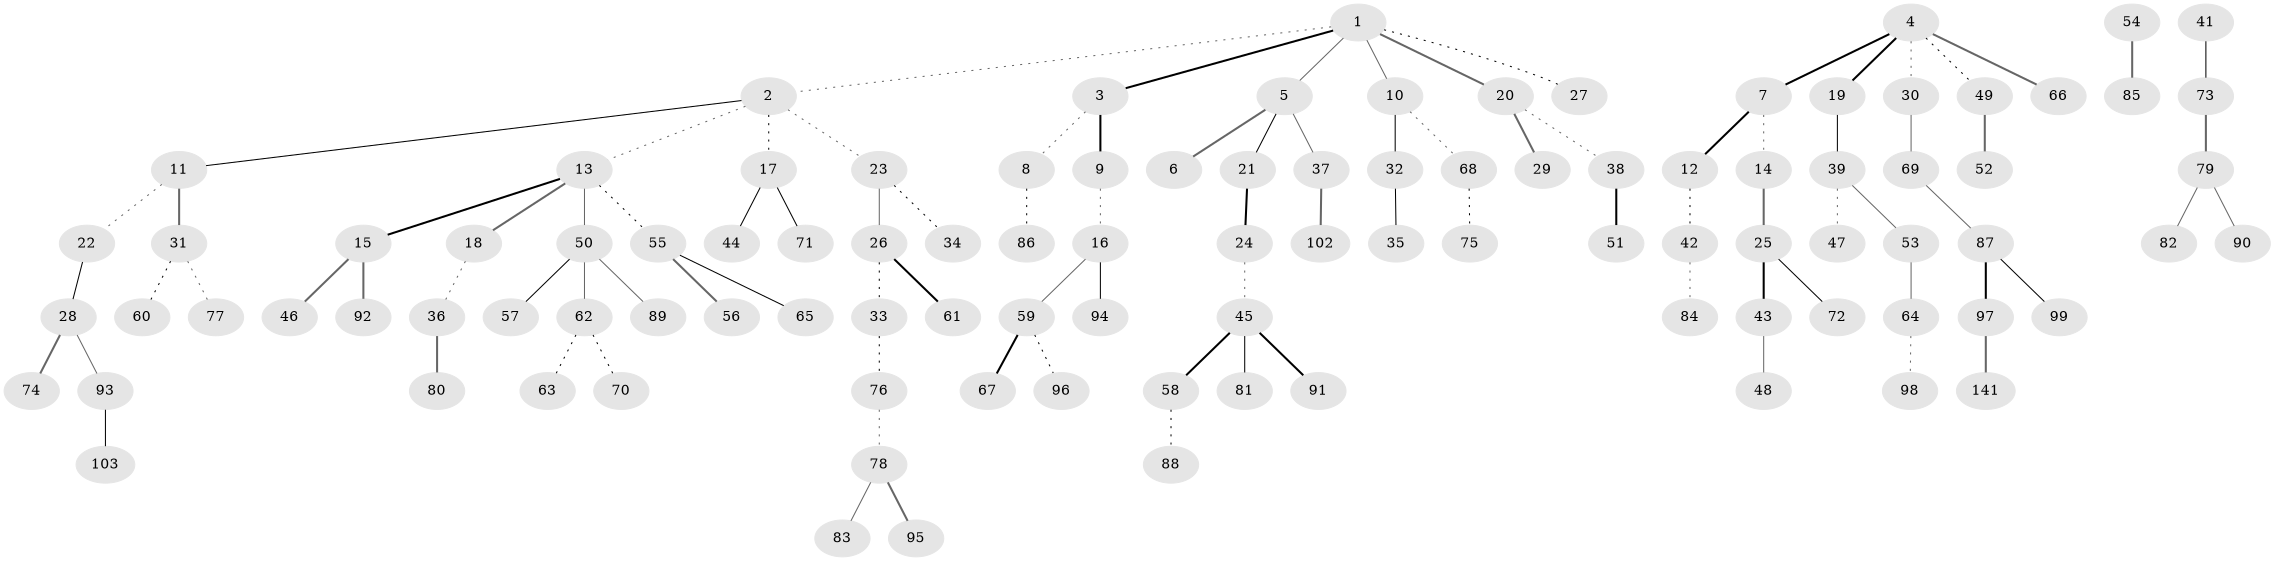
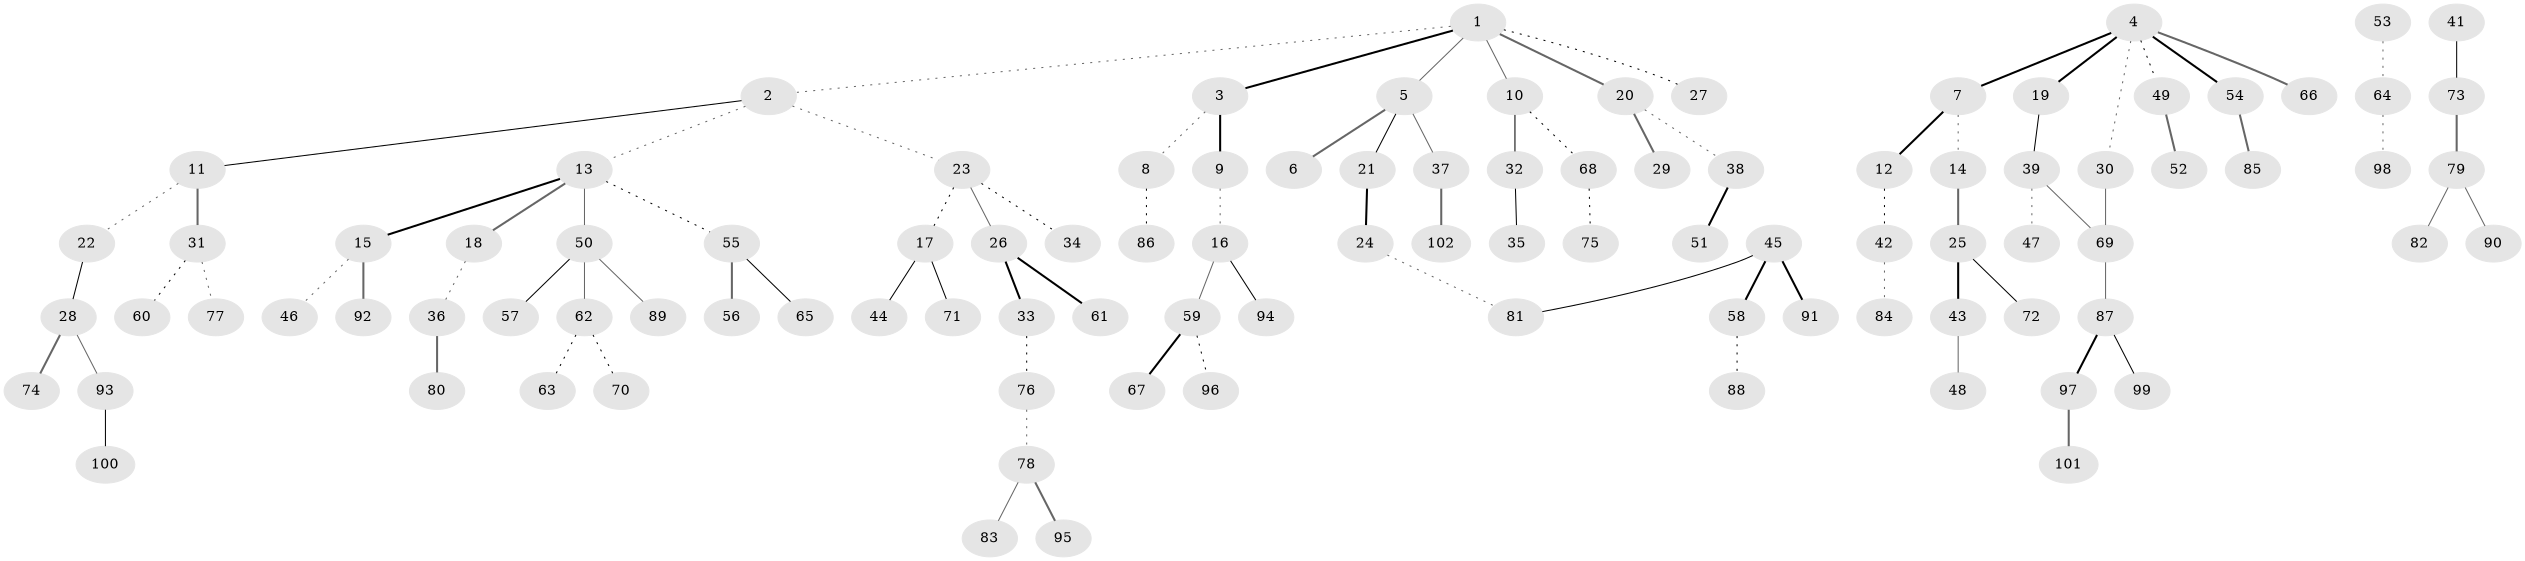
  graph {
    node [color=gray90 style=filled]
    edge [color=gray40 style=dotted weight=1.0]
    1
    2
    3
    5
    10
    20
    27
    11
    13
    17
    23
    8
    9
    6
    21
    37
    32
    68
    29
    38
    22
    31
    15
    18
    50
    55
    44
    71
    26
    34
    4
    7
    19
    30
    49
    54
    66
    86
    16
    12
    14
    39
    69
    52
    85
    24
    102
    42
    25
    59
    94
    35
    75
    28
    60
    77
    84
    46
    92
    36
    57
    62
    89
    56
    65
    43
    72
    67
    96
    80
    47
    53
    51
    45
    74
    93
    33
    61
    58
    81
    91
    48
    76
-   100 [label=103]
+   100
    87
    78
    64
    41
    73
    79
    88
    63
    70
    98
    97
    99
    82
    90
    83
    95
-   101 [label=141]
+   101
    1 -- 2
    1 -- 3 [color=black style=bold]
    1 -- 5 [style=solid]
    1 -- 10 [style=solid]
    1 -- 20 [style=bold]
    1 -- 27 [color=black]
    2 -- 11 [color=black style=solid]
    2 -- 13
-   2 -- 17 [color=black]
+   23 -- 17 [color=black]
    2 -- 23
    3 -- 8
    3 -- 9 [color=black style=bold]
    5 -- 6 [style=bold]
    5 -- 21 [color=black style=solid]
    5 -- 37 [style=solid]
    10 -- 32 [color=black style=solid]
-   10 -- 68
+   10 -- 68 [color=black]
    20 -- 29 [style=bold]
    20 -- 38
    11 -- 22
    11 -- 31 [style=bold]
    13 -- 15 [color=black style=bold]
    13 -- 18 [style=bold]
    13 -- 50 [style=solid]
    13 -- 55 [color=black]
    17 -- 44 [color=black style=solid]
    17 -- 71 [color=black style=solid]
    23 -- 26 [style=solid]
    23 -- 34 [color=black]
    8 -- 86 [color=black]
    9 -- 16
    21 -- 24 [color=black style=bold]
    37 -- 102 [style=bold]
    32 -- 35 [color=black style=solid]
    68 -- 75 [color=black]
    38 -- 51 [color=black style=bold]
    22 -- 28 [color=black style=solid]
    31 -- 60 [color=black]
    31 -- 77
-   15 -- 46 [style=bold]
+   15 -- 46
    15 -- 92 [style=bold]
    18 -- 36
    50 -- 57 [color=black style=solid]
    50 -- 62 [style=solid]
    50 -- 89 [style=solid]
    55 -- 56 [style=bold]
    55 -- 65 [color=black style=solid]
-   26 -- 33 [color=black]
+   26 -- 33 [color=black style=bold]
    26 -- 61 [color=black style=bold]
    4 -- 7 [color=black style=bold]
    4 -- 19 [color=black style=bold]
    4 -- 30
    4 -- 49 [color=black]
+   4 -- 54 [color=black style=bold]
    4 -- 66 [style=bold]
    7 -- 12 [color=black style=bold]
    7 -- 14
    19 -- 39 [color=black style=solid]
    30 -- 69 [style=solid]
    49 -- 52 [style=bold]
    54 -- 85 [style=bold]
    16 -- 59 [style=solid]
    16 -- 94 [color=black style=solid]
    12 -- 42 [color=black]
    14 -- 25 [style=bold]
    39 -- 47
-   39 -- 53 [style=solid]
+   39 -- 69 [style=solid]
    69 -- 87 [style=solid]
-   24 -- 45
+   24 -- 81
    42 -- 84
    25 -- 43 [color=black style=bold]
    25 -- 72 [color=black style=solid]
    59 -- 67 [color=black style=bold]
    59 -- 96 [color=black]
    28 -- 74 [style=bold]
    28 -- 93 [style=solid]
    36 -- 80 [style=bold]
    62 -- 63 [color=black]
    62 -- 70 [color=black]
    43 -- 48 [style=solid]
-   53 -- 64 [style=solid]
+   53 -- 64
    45 -- 58 [color=black style=bold]
    45 -- 81 [color=black style=solid]
    45 -- 91 [color=black style=bold]
    93 -- 100 [color=black style=solid]
    33 -- 76 [color=black]
    58 -- 88 [color=black]
    76 -- 78
    87 -- 97 [color=black style=bold]
    87 -- 99 [color=black style=solid]
    78 -- 83 [style=solid]
    78 -- 95 [style=bold]
    64 -- 98
    41 -- 73 [color=black style=solid]
    73 -- 79 [style=bold]
    79 -- 82 [style=solid]
    79 -- 90 [style=solid]
    97 -- 101 [style=bold]
  }
